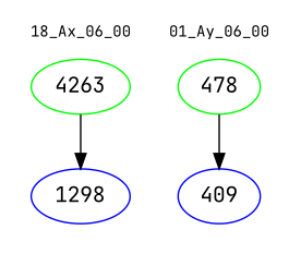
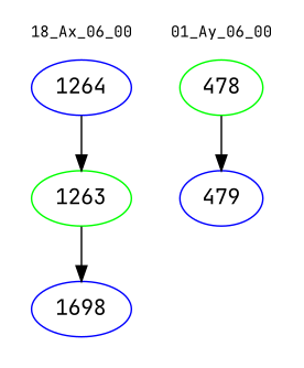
  digraph {
    fontname="JetBrains Mono"
    node [color=blue fontname="JetBrains Mono"]
    edge [color=black fontname="JetBrains Mono"]
-   n2 [color=green label=4263]
-   n3 [label=1298]
+   n1 [label=1264]
+   n2 [color=green label=1263]
+   n3 [label=1698]
    n4 [color=green label=478]
-   n5 [label=409]
+   n5 [label=479]
    subgraph cluster_1 {
      color=white
      fontsize=10
      label="18_Ax_06_00"
+     n1
      n2
      n3
    }
    subgraph cluster_2 {
      color=white
      fontsize=10
      label="01_Ay_06_00"
      n4
      n5
    }
+   n1 -> n2
    n2 -> n3
    n4 -> n5
  }
